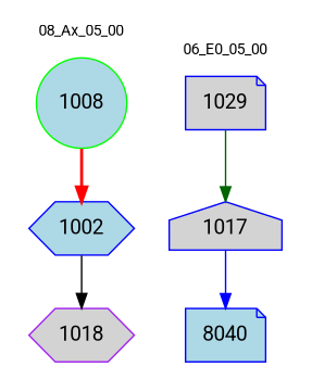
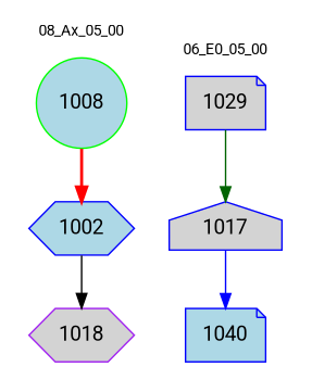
  digraph {
    fontname=Roboto
    node [color=blue fillcolor=lightblue fontname=Roboto shape=hexagon style=filled]
    edge [fontname=Roboto style=solid]
    n1 [color=green label=1008 shape=circle]
    n2 [label=1002]
    n3 [color=purple fillcolor=lightgrey label=1018]
    n4 [fillcolor=lightgrey label=1029 shape=note]
    n5 [fillcolor=lightgrey label=1017 shape=house]
-   n6 [label=8040 shape=note]
+   n6 [label=1040 shape=note]
    subgraph cluster_1 {
      color=white
      fontsize=10
      label="08_Ax_05_00"
      n1
      n2
      n3
    }
    subgraph cluster_2 {
      color=white
      fontsize=10
      label="06_E0_05_00"
      n4
      n5
      n6
    }
    n1 -> n2 [color=red style=bold]
    n2 -> n3 [color=black]
    n4 -> n5 [color=darkgreen]
    n5 -> n6 [color=blue]
  }
